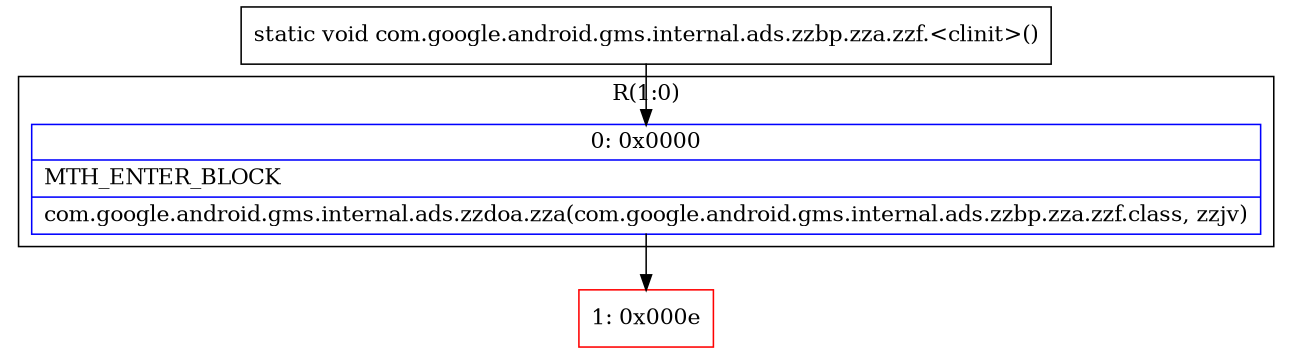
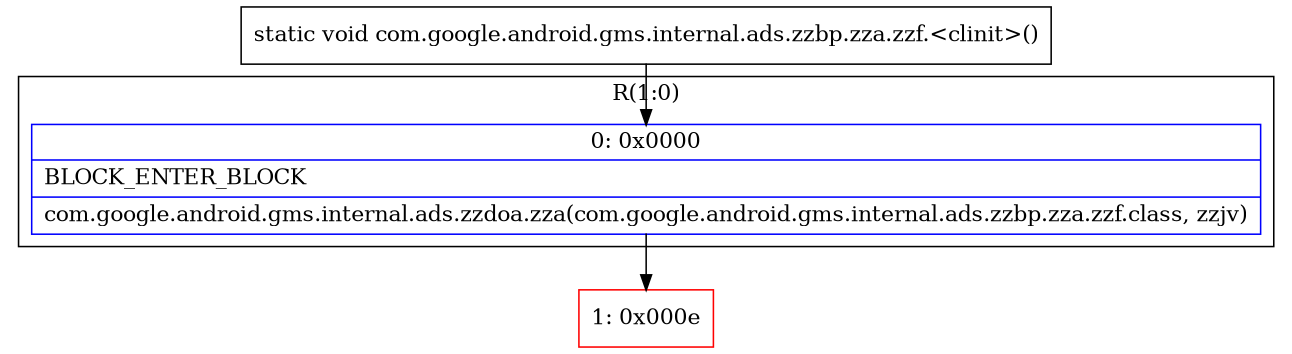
  digraph {
    node [shape=record]
-   n1 [color=blue label="{0\:\ 0x0000|MTH_ENTER_BLOCK\l|com.google.android.gms.internal.ads.zzdoa.zza(com.google.android.gms.internal.ads.zzbp.zza.zzf.class, zzjv)\l}"]
+   n1 [color=blue label="{0\:\ 0x0000|BLOCK_ENTER_BLOCK\l|com.google.android.gms.internal.ads.zzdoa.zza(com.google.android.gms.internal.ads.zzbp.zza.zzf.class, zzjv)\l}"]
    n2 [color=red label="{1\:\ 0x000e}"]
    n3 [label="{static void com.google.android.gms.internal.ads.zzbp.zza.zzf.\<clinit\>() }"]
    subgraph cluster_1 {
      label="R(1:0)"
      n1
    }
    n1 -> n2
    n3 -> n1
  }
